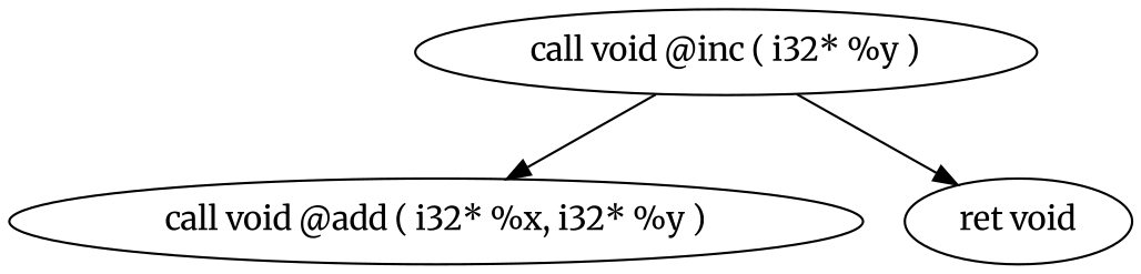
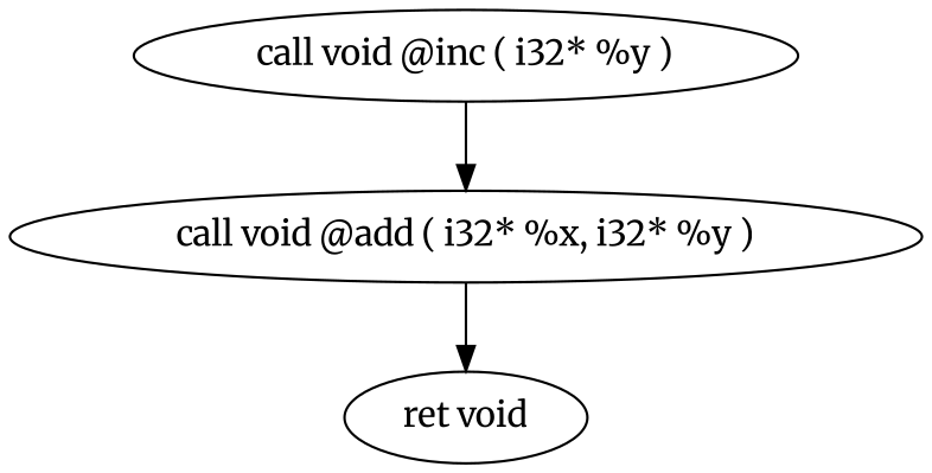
  digraph {
    fontname=Merriweather
    node [fontname=Merriweather]
    edge [fontname=Merriweather]
    n1 [height=0.51389 label="call void @add ( i32* %x, i32* %y )" width=5.1111]
    n2 [height=0.51389 label="call void @inc ( i32* %y )" width=3.7222]
    n3 [height=0.51389 label="ret void" width=1.3611]
    n2 -> n1
-   n2 -> n3
+   n1 -> n3
  }
